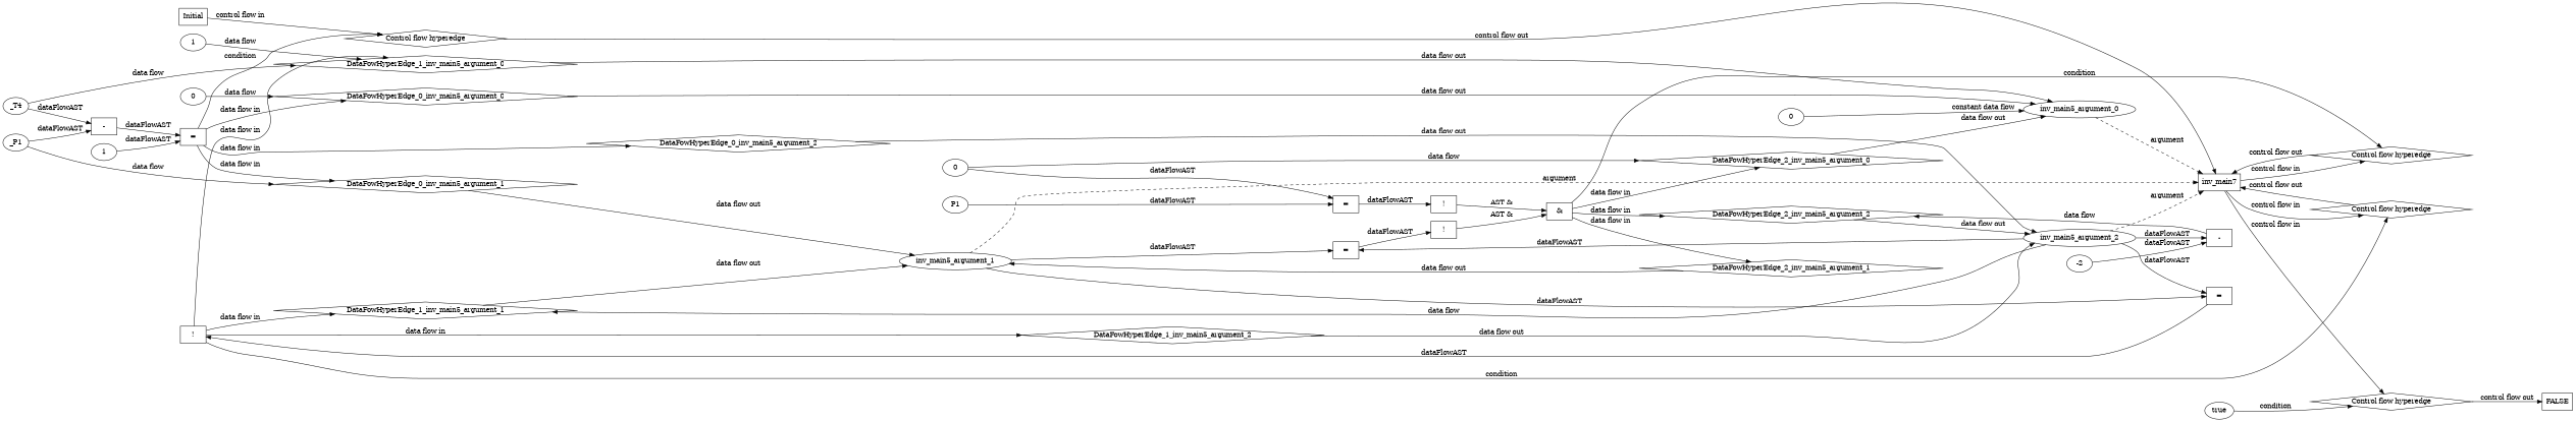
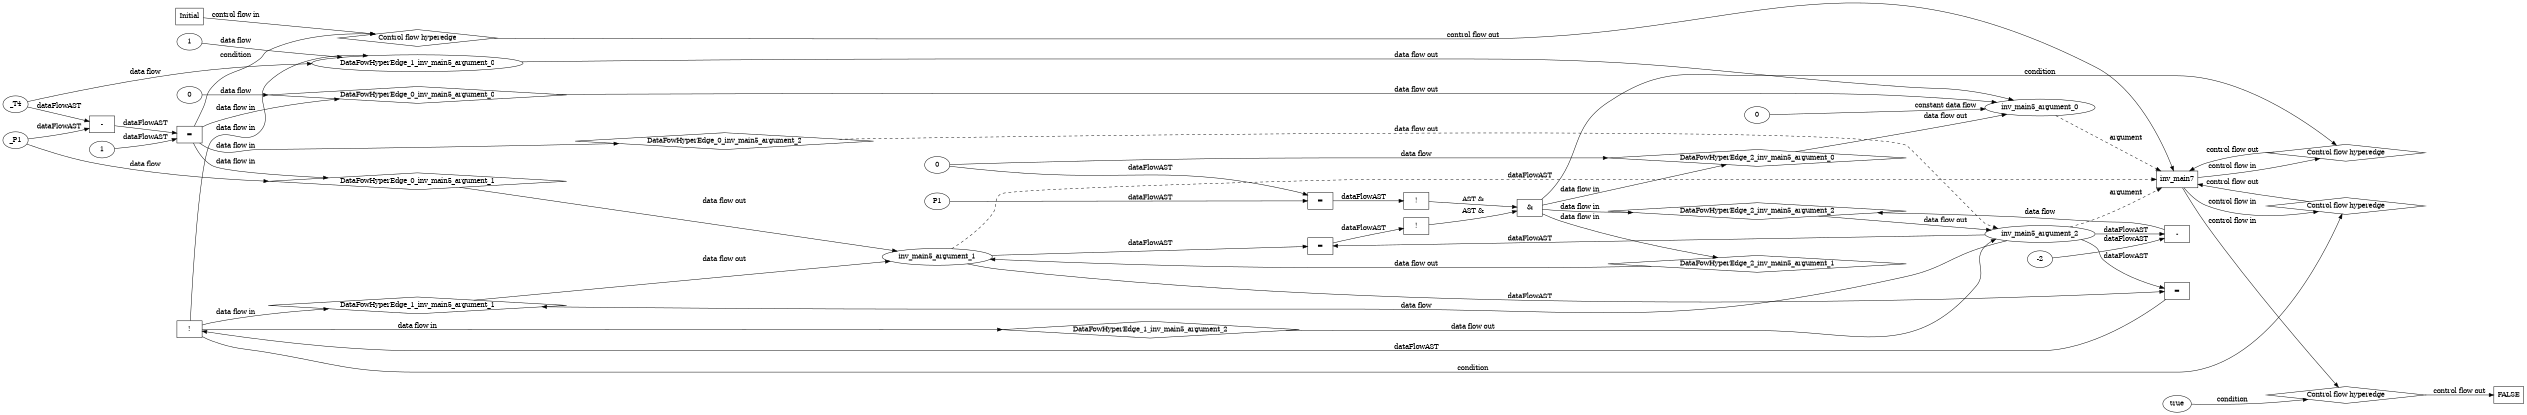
  digraph {
    fontname="DejaVu Serif"
    rankdir=LR
    node [fontname="DejaVu Serif" shape=rect]
    edge [fontname="DejaVu Serif"]
    n1 [label=inv_main7 nodeName=inv_main5]
    n2 [label="Control flow hyperedge" nodeName=ControlFowHyperEdge_1 shape=diamond]
    n3 [label="Control flow hyperedge" nodeName=ControlFowHyperEdge_2 shape=diamond]
    n4 [label="Control flow hyperedge" nodeName=ControlFowHyperEdge_3 shape=diamond]
    n5 [label=FALSE nodeName=FALSE]
    n6 [label=Initial nodeName=Initial]
    n7 [label="Control flow hyperedge" nodeName=ControlFowHyperEdge_0 shape=diamond]
    n8 [label=inv_main5_argument_0 nodeName=argument0 shape=oval]
    n9 [label=inv_main5_argument_1 nodeName=argument1 shape=oval]
    n10 [label="=" nodeName=xxxinv_main5___inv_main5_1xxxguard_0_node_1]
    n11 [label="=" nodeName=xxxinv_main5___inv_main5_2xxxguard_0_node_1]
    n12 [label="!" nodeName=xxxinv_main5___inv_main5_1xxxguard_0_node_0]
    n13 [label="!" nodeName=xxxinv_main5___inv_main5_2xxxguard_0_node_0]
    n14 [label=inv_main5_argument_2 nodeName=argument2 shape=oval]
    n15 [label=DataFowHyperEdge_1_inv_main5_argument_1 nodeName=DataFowHyperEdge_1_inv_main5_argument_1 shape=diamond]
    n16 [label="-" nodeName=xxxinv_main5___inv_main5_2xxxdataFlow1_node_0]
    n17 [label=DataFowHyperEdge_2_inv_main5_argument_2 nodeName=DataFowHyperEdge_2_inv_main5_argument_2 shape=diamond]
    n18 [label="=" nodeName=xxxinv_main5___Initial_0xxxguard_0_node_0]
    n19 [label=DataFowHyperEdge_0_inv_main5_argument_0 nodeName=DataFowHyperEdge_0_inv_main5_argument_0 shape=diamond]
    n20 [label=DataFowHyperEdge_0_inv_main5_argument_1 nodeName=DataFowHyperEdge_0_inv_main5_argument_1 shape=diamond]
    n21 [label=DataFowHyperEdge_0_inv_main5_argument_2 nodeName=DataFowHyperEdge_0_inv_main5_argument_2 shape=diamond]
    n22 [label="-" nodeName=xxxinv_main5___Initial_0xxxguard_0_node_1]
    n23 [label=1 nodeName=xxxinv_main5___Initial_0xxxguard_0_node_4 shape=""]
    n24 [label=_T4 nodeName=xxxinv_main5___Initial_0xxxdataFlow2_node_0 shape=""]
-   n25 [label=DataFowHyperEdge_1_inv_main5_argument_0 nodeName=DataFowHyperEdge_1_inv_main5_argument_0 shape=diamond]
+   n25 [label=DataFowHyperEdge_1_inv_main5_argument_0 nodeName=DataFowHyperEdge_1_inv_main5_argument_0 shape=ellipse]
    n26 [label=_P1 nodeName=xxxinv_main5___Initial_0xxxdataFlow1_node_0 shape=""]
    n27 [label=0 nodeName=xxxinv_main5___Initial_0xxxdataFlow_0_node_0 shape=""]
    n28 [label=DataFowHyperEdge_1_inv_main5_argument_2 nodeName=DataFowHyperEdge_1_inv_main5_argument_2 shape=diamond]
    n29 [label=1 nodeName=xxxinv_main5___inv_main5_1xxxdataFlow_0_node_0 shape=""]
    n30 [label="&" nodeName=xxxinv_main5___inv_main5_2xxx_and]
    n31 [label=DataFowHyperEdge_2_inv_main5_argument_0 nodeName=DataFowHyperEdge_2_inv_main5_argument_0 shape=diamond]
    n32 [label=DataFowHyperEdge_2_inv_main5_argument_1 nodeName=DataFowHyperEdge_2_inv_main5_argument_1 shape=diamond]
    n33 [label="!" nodeName=xxxinv_main5___inv_main5_2xxxguard1_node_0]
    n34 [label="=" nodeName=xxxinv_main5___inv_main5_2xxxguard1_node_1]
    n35 [label=P1 nodeName=xxxinv_main5___inv_main5_2xxxguard1_node_2 shape=""]
    n36 [label=0 nodeName=xxxinv_main5___inv_main5_2xxxdataFlow_0_node_0 shape=""]
    n37 [label=-2 nodeName=xxxinv_main5___inv_main5_2xxxdataFlow1_node_2 shape=""]
    n38 [label=true nodeName=xxxFALSE___inv_main5_3xxxguard_0_node_0 shape=""]
    n39 [label=0 nodeName=xxxFALSE___inv_main5_3xxxinv_main5_argument_0_constant_0 shape=""]
    n1 -> n2 [label="control flow in"]
    n1 -> n3 [label="control flow in"]
    n1 -> n4 [label="control flow in"]
    n2 -> n1 [label="control flow out"]
    n3 -> n1 [label="control flow out"]
    n4 -> n5 [label="control flow out"]
    n6 -> n7 [label="control flow in"]
    n7 -> n1 [label="control flow out"]
    n8 -> n1 [label=argument style=dashed]
-   n9 -> n1 [label=argument style=dashed]
+   n9 -> n1 [label=dataFlowAST style=dashed]
    n9 -> n10 [label=dataFlowAST]
    n9 -> n11 [label=dataFlowAST]
    n10 -> n12 [label=dataFlowAST]
    n11 -> n13 [label=dataFlowAST]
    n12 -> n2 [label=condition]
    n12 -> n15 [label="data flow in"]
    n12 -> n25 [label="data flow in"]
    n12 -> n28 [label="data flow in"]
    n13 -> n30 [label="AST &"]
    n14 -> n1 [label=argument style=dashed]
    n14 -> n10 [label=dataFlowAST]
    n14 -> n11 [label=dataFlowAST]
    n14 -> n15 [label="data flow"]
    n14 -> n16 [label=dataFlowAST]
    n15 -> n9 [label="data flow out"]
    n16 -> n17 [label="data flow"]
    n17 -> n14 [label="data flow out"]
    n18 -> n7 [label=condition]
    n18 -> n19 [label="data flow in"]
    n18 -> n20 [label="data flow in"]
    n18 -> n21 [label="data flow in"]
    n19 -> n8 [label="data flow out"]
    n20 -> n9 [label="data flow out"]
-   n21 -> n14 [label="data flow out"]
+   n21 -> n14 [label="data flow out" style=dashed]
    n22 -> n18 [label=dataFlowAST]
    n23 -> n18 [label=dataFlowAST]
    n24 -> n22 [label=dataFlowAST]
    n24 -> n25 [label="data flow"]
    n25 -> n8 [label="data flow out"]
    n26 -> n20 [label="data flow"]
    n26 -> n22 [label=dataFlowAST]
    n27 -> n19 [label="data flow"]
    n28 -> n14 [label="data flow out"]
    n29 -> n25 [label="data flow"]
    n30 -> n3 [label=condition]
    n30 -> n17 [label="data flow in"]
    n30 -> n31 [label="data flow in"]
    n30 -> n32 [label="data flow in"]
    n31 -> n8 [label="data flow out"]
    n32 -> n9 [label="data flow out"]
    n33 -> n30 [label="AST &"]
    n34 -> n33 [label=dataFlowAST]
    n35 -> n34 [label=dataFlowAST]
    n36 -> n31 [label="data flow"]
    n36 -> n34 [label=dataFlowAST]
    n37 -> n16 [label=dataFlowAST]
    n38 -> n4 [label=condition]
    n39 -> n8 [label="constant data flow"]
  }
